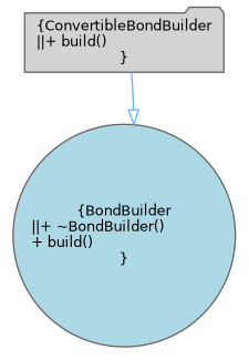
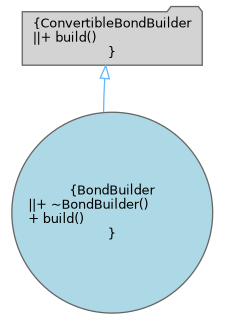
  digraph {
    node [color=gray40 fontname=Helvetica fontsize=10 style=filled]
    n1 [fillcolor=lightgrey fontcolor=black height=0.2 label="{ConvertibleBondBuilder\n||+ build()\l}" shape=folder width=0.4]
    n2 [fillcolor=lightblue height=0.2 label="{BondBuilder\n||+ ~BondBuilder()\l+ build()\l}" shape=circle width=0.4]
-   n2 -> n1 [arrowtail=onormal color=steelblue1 dir=back fontname=Helvetica fontsize=10 labelfontname=Helvetica labelfontsize=10 style=solid]
+   n1 -> n2 [arrowtail=onormal color=steelblue1 dir=back fontname=Helvetica fontsize=10 labelfontname=Helvetica labelfontsize=10 style=solid]
  }
